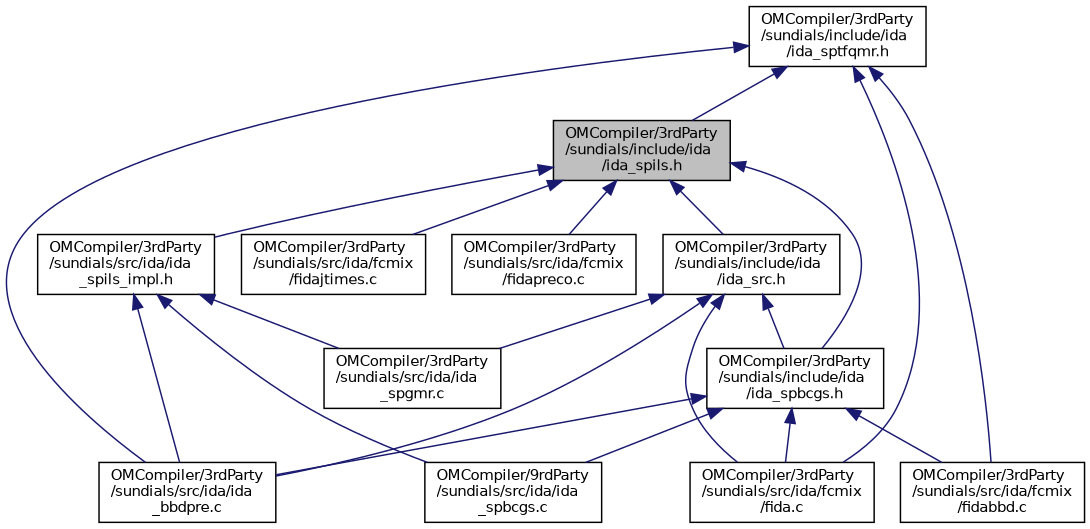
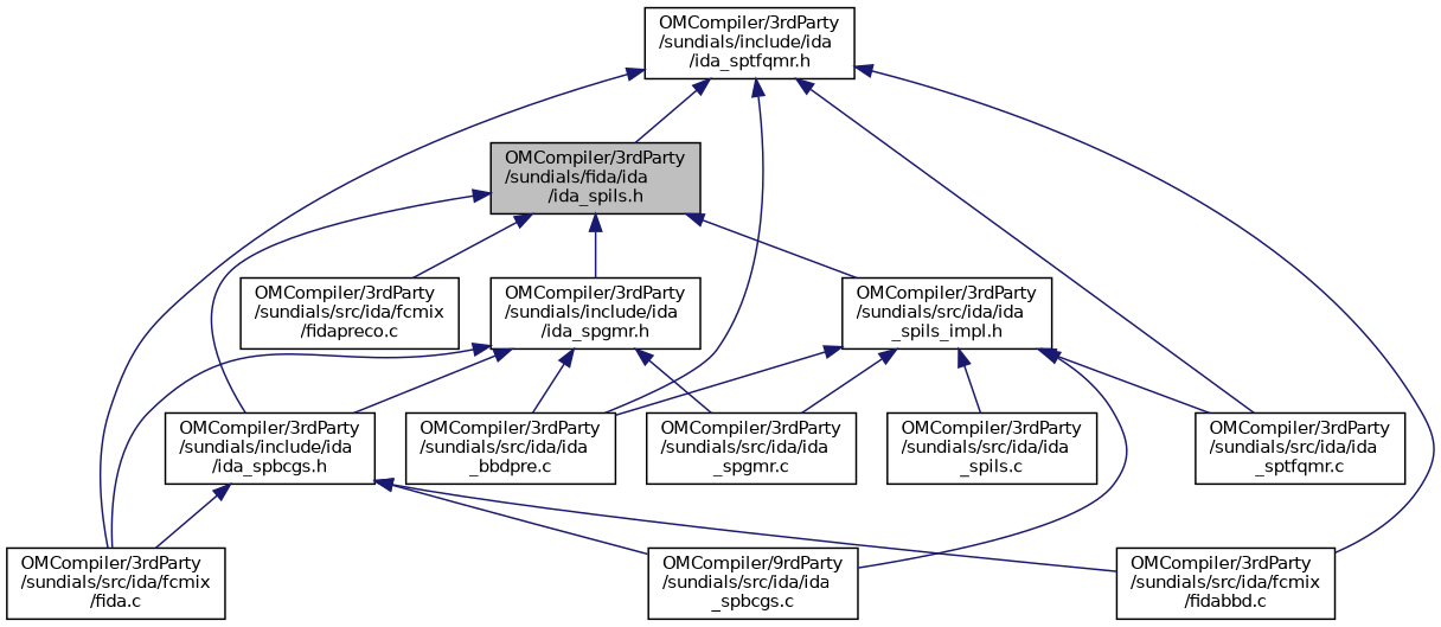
  digraph {
    node [color=black fillcolor=white fontname=Helvetica fontsize=10 shape=record style=filled]
    edge [color=midnightblue dir=back fontname=Helvetica fontsize=10 labelfontname=Helvetica labelfontsize=10 style=solid]
-   n1 [fillcolor=grey75 fontcolor=black height=0.2 label="OMCompiler/3rdParty\l/sundials/include/ida\l/ida_spils.h" width=0.4]
+   n1 [fillcolor=grey75 fontcolor=black height=0.2 label="OMCompiler/3rdParty\l/sundials/fida/ida\l/ida_spils.h" width=0.4]
    n2 [height=0.2 label="OMCompiler/3rdParty\l/sundials/include/ida\l/ida_spbcgs.h" width=0.4]
-   n3 [height=0.2 label="OMCompiler/3rdParty\l/sundials/include/ida\l/ida_src.h" width=0.4]
-   n4 [height=0.2 label="OMCompiler/3rdParty\l/sundials/src/ida/fcmix\l/fidajtimes.c" width=0.4]
+   n3 [height=0.2 label="OMCompiler/3rdParty\l/sundials/include/ida\l/ida_spgmr.h" width=0.4]
    n5 [height=0.2 label="OMCompiler/3rdParty\l/sundials/src/ida/fcmix\l/fidapreco.c" width=0.4]
    n6 [height=0.2 label="OMCompiler/3rdParty\l/sundials/src/ida/ida\l_spils_impl.h" width=0.4]
    n7 [height=0.2 label="OMCompiler/3rdParty\l/sundials/src/ida/fcmix\l/fida.c" width=0.4]
    n8 [height=0.2 label="OMCompiler/3rdParty\l/sundials/src/ida/fcmix\l/fidabbd.c" width=0.4]
    n9 [height=0.2 label="OMCompiler/3rdParty\l/sundials/src/ida/ida\l_bbdpre.c" width=0.4]
    n10 [height=0.2 label="OMCompiler/9rdParty\l/sundials/src/ida/ida\l_spbcgs.c" width=0.4]
    n11 [height=0.2 label="OMCompiler/3rdParty\l/sundials/src/ida/ida\l_spgmr.c" width=0.4]
    n12 [height=0.2 label="OMCompiler/3rdParty\l/sundials/include/ida\l/ida_sptfqmr.h" width=0.4]
+   n13 [height=0.2 label="OMCompiler/3rdParty\l/sundials/src/ida/ida\l_sptfqmr.c" width=0.4]
+   n14 [height=0.2 label="OMCompiler/3rdParty\l/sundials/src/ida/ida\l_spils.c" width=0.4]
    n1 -> n2
    n1 -> n3
-   n1 -> n4
    n1 -> n5
    n1 -> n6
    n2 -> n7
    n2 -> n8
-   n2 -> n9
    n2 -> n10
    n3 -> n2
    n3 -> n7
    n3 -> n9
    n3 -> n11
    n6 -> n9
    n6 -> n10
    n6 -> n11
+   n6 -> n13
+   n6 -> n14
    n12 -> n1
    n12 -> n7
    n12 -> n8
    n12 -> n9
+   n12 -> n13
  }
